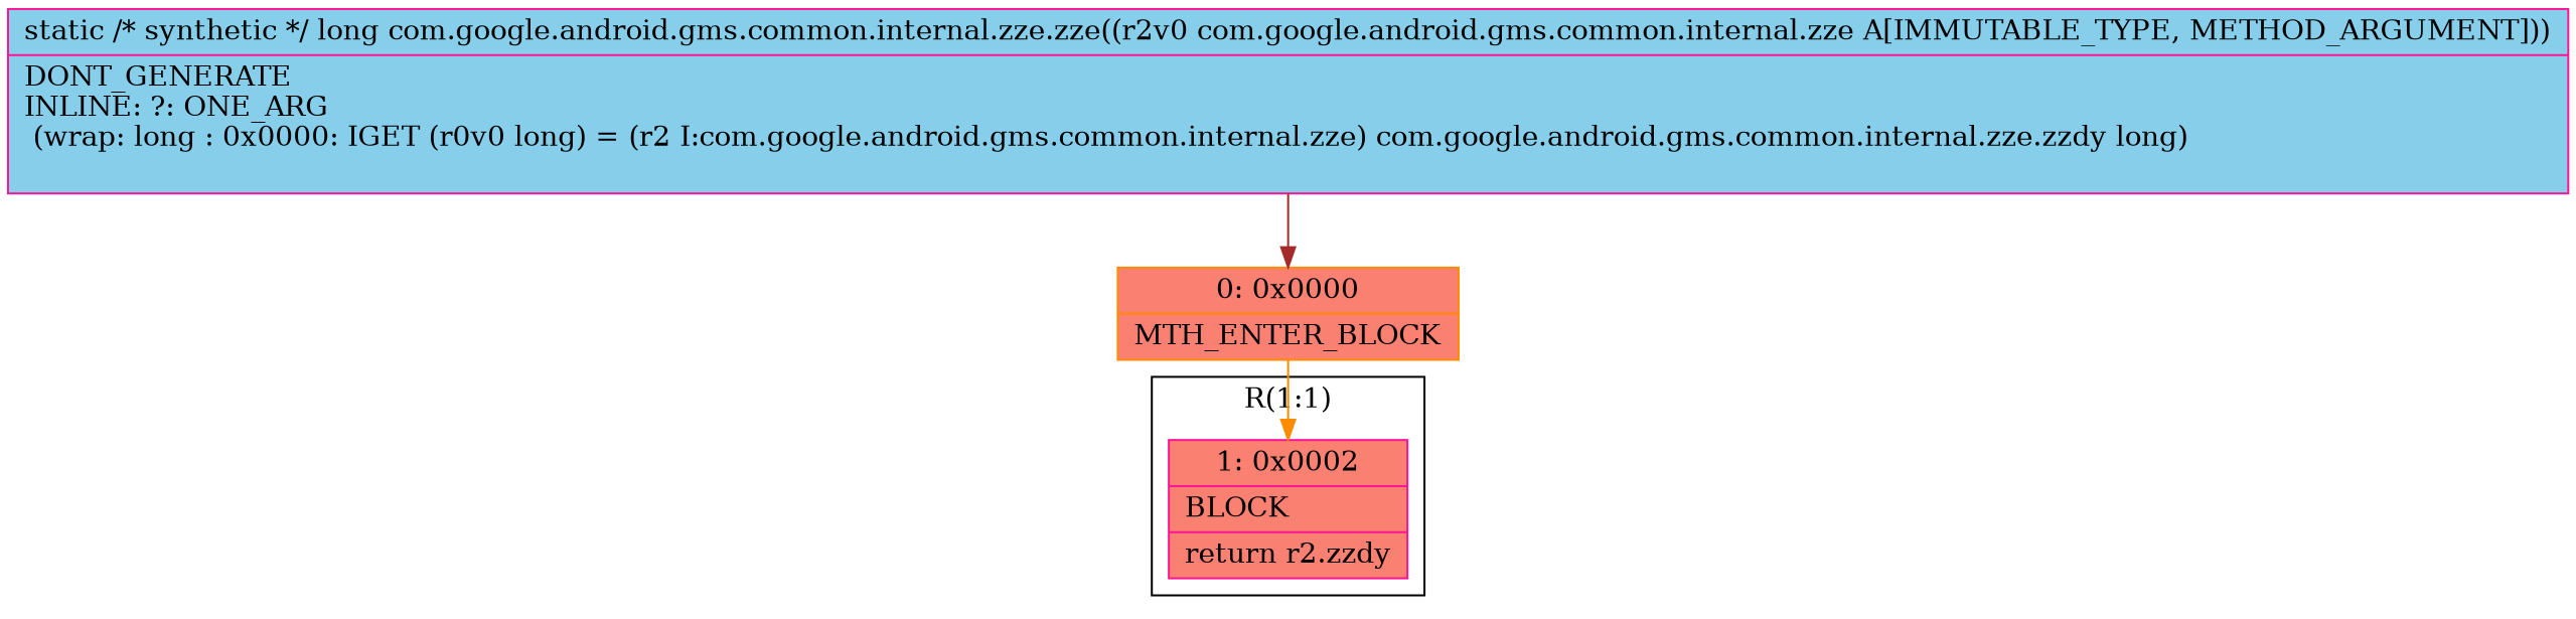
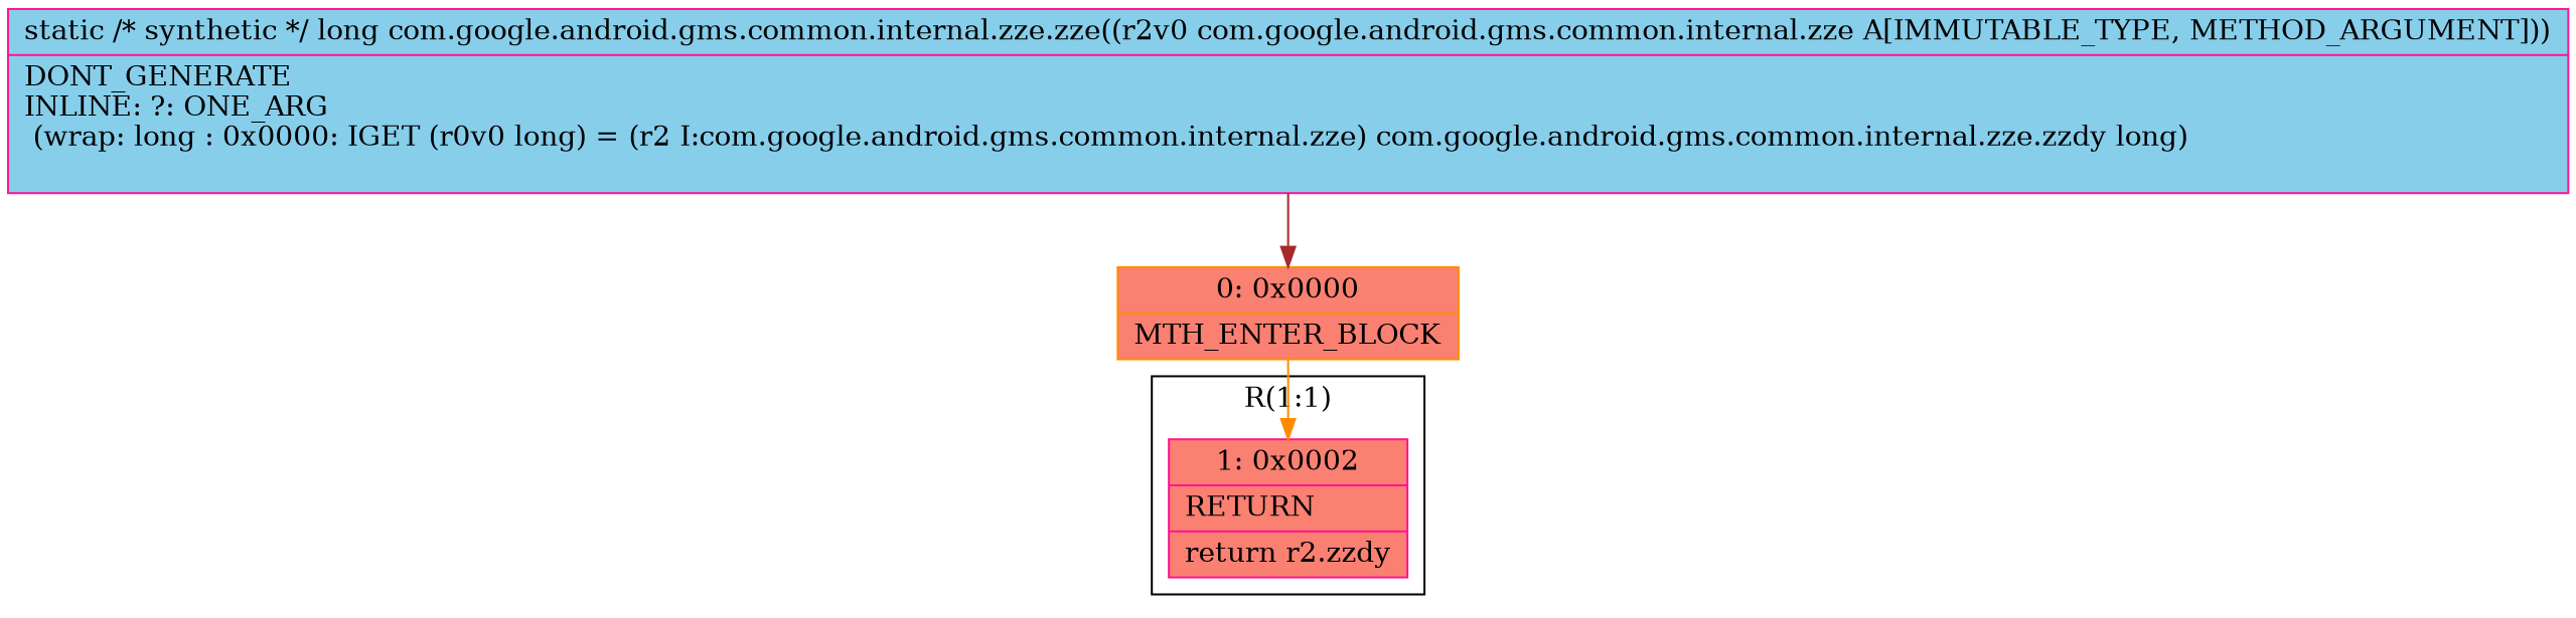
  digraph {
    node [color=deeppink shape=record style=filled fillcolor=salmon]
    edge [style=solid]
-   n1 [label="{1\:\ 0x0002|BLOCK\l|return r2.zzdy\l}"]
+   n1 [label="{1\:\ 0x0002|RETURN\l|return r2.zzdy\l}"]
    n2 [color=darkorange label="{0\:\ 0x0000|MTH_ENTER_BLOCK\l}"]
    n3 [label="{static \/* synthetic *\/ long com.google.android.gms.common.internal.zze.zze((r2v0 com.google.android.gms.common.internal.zze A[IMMUTABLE_TYPE, METHOD_ARGUMENT]))  | DONT_GENERATE\lINLINE: ?: ONE_ARG  \l  (wrap: long : 0x0000: IGET  (r0v0 long) = (r2 I:com.google.android.gms.common.internal.zze) com.google.android.gms.common.internal.zze.zzdy long)\l\l}" fillcolor=skyblue]
    subgraph cluster_1 {
      label="R(1:1)"
      n1
    }
    n2 -> n1 [color=darkorange]
    n3 -> n2 [color=brown]
  }
